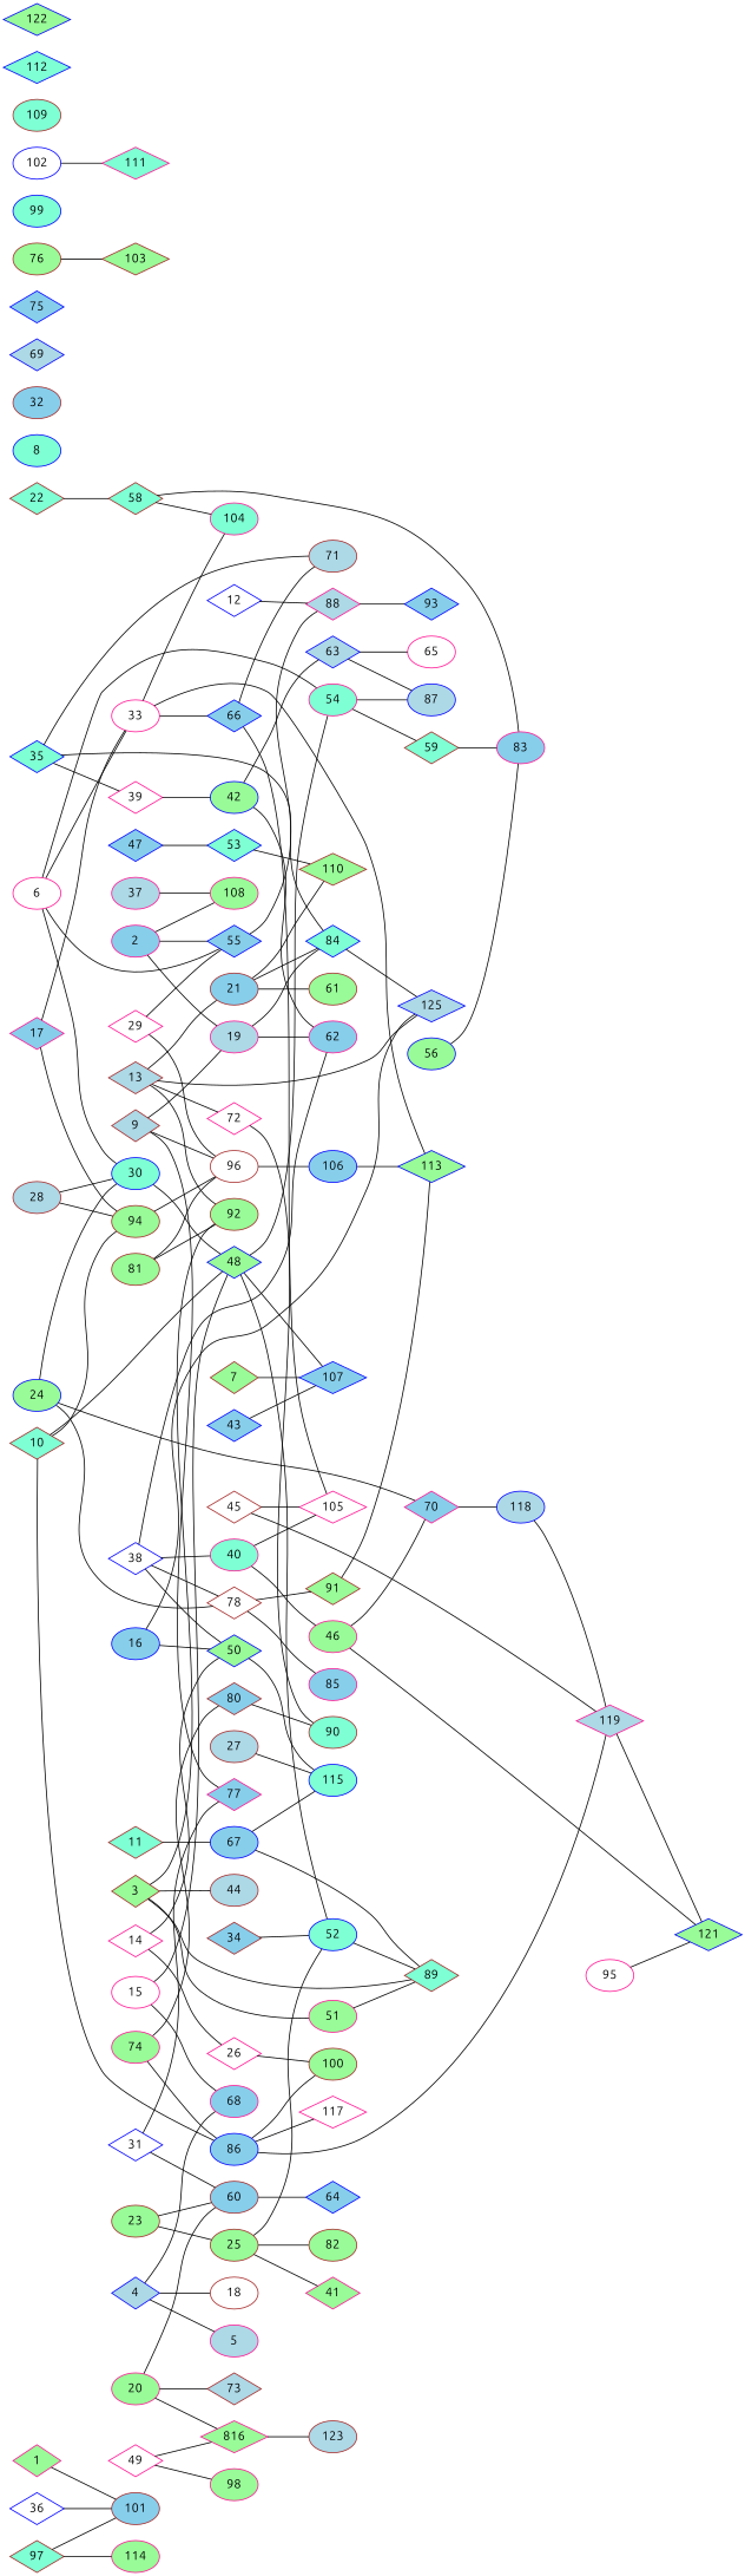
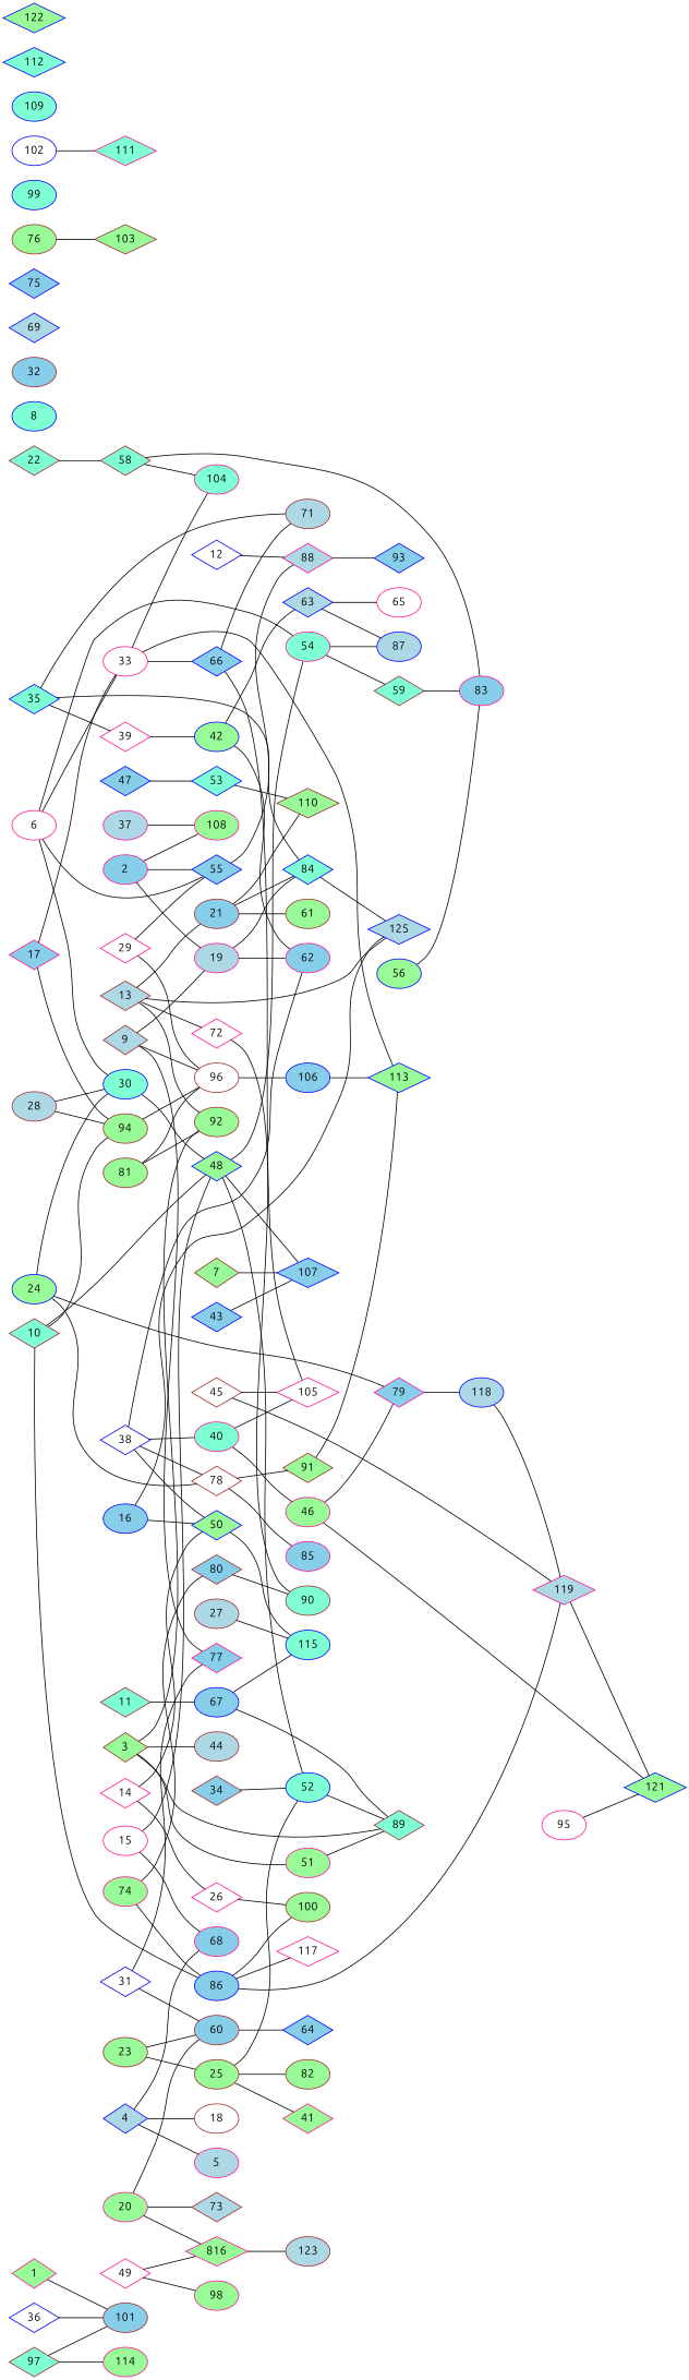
  graph {
    fontname=Ubuntu
    rankdir=LR
    node [color=blue fillcolor=palegreen fontname=Ubuntu shape=diamond style=filled]
    edge [fontname=Ubuntu]
    1 [color=deeppink]
    101 [color=brown fillcolor=skyblue shape=ellipse]
    2 [color=deeppink fillcolor=skyblue shape=ellipse]
    19 [color=deeppink fillcolor=lightblue shape=ellipse]
    55 [fillcolor=skyblue]
    108 [color=deeppink shape=ellipse]
    62 [color=deeppink fillcolor=skyblue shape=ellipse]
    84 [fillcolor=aquamarine]
    88 [color=deeppink fillcolor=lightblue]
    3 [color=brown]
    44 [color=brown fillcolor=lightblue shape=ellipse]
    51 [color=deeppink shape=ellipse]
    89 [color=brown fillcolor=aquamarine]
    92 [color=brown shape=ellipse]
    4 [fillcolor=lightblue]
    5 [color=deeppink fillcolor=lightblue shape=ellipse]
    18 [color=brown fillcolor=white shape=ellipse]
    68 [color=deeppink fillcolor=skyblue shape=ellipse]
    6 [color=deeppink fillcolor=white shape=ellipse]
    30 [fillcolor=aquamarine shape=ellipse]
    33 [color=deeppink fillcolor=white shape=ellipse]
    54 [color=deeppink fillcolor=aquamarine shape=ellipse]
    48
    66 [fillcolor=skyblue]
    104 [color=deeppink fillcolor=aquamarine shape=ellipse]
    113
    59 [color=brown fillcolor=aquamarine]
    87 [fillcolor=lightblue shape=ellipse]
    7 [color=brown]
    107 [fillcolor=skyblue]
    8 [fillcolor=aquamarine shape=ellipse]
    9 [color=brown fillcolor=lightblue]
    77 [color=deeppink fillcolor=skyblue]
    96 [color=brown fillcolor=white shape=ellipse]
    106 [fillcolor=skyblue shape=ellipse]
    10 [color=brown fillcolor=aquamarine]
    86 [fillcolor=skyblue shape=ellipse]
    94 [color=brown shape=ellipse]
    52 [fillcolor=aquamarine shape=ellipse]
    100 [color=brown shape=ellipse]
    119 [color=deeppink fillcolor=lightblue]
    117 [color=deeppink fillcolor=white]
    11 [color=brown fillcolor=aquamarine]
    67 [fillcolor=skyblue shape=ellipse]
    115 [fillcolor=aquamarine shape=ellipse]
    12 [fillcolor=white]
    93 [fillcolor=skyblue]
    13 [color=brown fillcolor=lightblue]
    21 [color=brown fillcolor=skyblue shape=ellipse]
    72 [color=deeppink fillcolor=white]
    n51 [fillcolor=lightblue label=125]
    61 [color=brown shape=ellipse]
    110 [color=brown]
    90 [color=brown fillcolor=aquamarine shape=ellipse]
    14 [color=deeppink fillcolor=white]
    26 [color=deeppink fillcolor=white]
    50
    15 [color=deeppink fillcolor=white shape=ellipse]
    16 [fillcolor=skyblue shape=ellipse]
    17 [color=deeppink fillcolor=skyblue]
    20 [color=deeppink shape=ellipse]
    60 [color=brown fillcolor=skyblue shape=ellipse]
    73 [color=brown fillcolor=lightblue]
    n64 [color=deeppink label=816]
    64 [fillcolor=skyblue]
    123 [color=brown fillcolor=lightblue shape=ellipse]
    22 [color=brown fillcolor=aquamarine]
    58 [color=brown fillcolor=aquamarine]
    83 [color=deeppink fillcolor=skyblue shape=ellipse]
    23 [color=brown shape=ellipse]
    25 [color=brown shape=ellipse]
    41 [color=deeppink]
    82 [color=brown shape=ellipse]
    24 [shape=ellipse]
    78 [color=brown fillcolor=white]
-   79 [color=deeppink fillcolor=skyblue label=70]
+   79 [color=deeppink fillcolor=skyblue]
    85 [color=deeppink fillcolor=skyblue shape=ellipse]
    91 [color=brown]
    118 [fillcolor=lightblue shape=ellipse]
    27 [color=brown fillcolor=lightblue shape=ellipse]
    28 [color=brown fillcolor=lightblue shape=ellipse]
    29 [color=deeppink fillcolor=white]
    31 [fillcolor=white]
    32 [color=brown fillcolor=skyblue shape=ellipse]
    71 [color=brown fillcolor=lightblue shape=ellipse]
    105 [color=deeppink fillcolor=white]
    34 [color=brown fillcolor=skyblue]
    35 [fillcolor=aquamarine]
    39 [color=deeppink fillcolor=white]
    42 [shape=ellipse]
    36 [fillcolor=white]
    37 [color=deeppink fillcolor=lightblue shape=ellipse]
    38 [fillcolor=white]
    40 [color=deeppink fillcolor=aquamarine shape=ellipse]
    46 [color=deeppink shape=ellipse]
    63 [fillcolor=lightblue]
    121
    65 [color=deeppink fillcolor=white shape=ellipse]
    43 [fillcolor=skyblue]
    45 [color=brown fillcolor=white]
    47 [fillcolor=skyblue]
    53 [fillcolor=aquamarine]
    49 [color=deeppink fillcolor=white]
    98 [color=deeppink shape=ellipse]
    56 [shape=ellipse]
    69 [fillcolor=lightblue]
    74 [color=deeppink shape=ellipse]
    80 [color=brown fillcolor=skyblue]
    75 [fillcolor=skyblue]
    76 [color=brown shape=ellipse]
    103 [color=brown]
    81 [color=brown shape=ellipse]
    95 [color=deeppink fillcolor=white shape=ellipse]
    97 [color=brown fillcolor=aquamarine]
    114 [color=deeppink shape=ellipse]
    99 [fillcolor=aquamarine shape=ellipse]
    102 [fillcolor=white shape=ellipse]
    111 [color=deeppink fillcolor=aquamarine]
-   109 [color=brown fillcolor=aquamarine shape=ellipse]
+   109 [fillcolor=aquamarine shape=ellipse]
    112 [fillcolor=aquamarine]
    122
    1 -- 101
    2 -- 19
    2 -- 55
    2 -- 108
    19 -- 62
    19 -- 84
    55 -- 88
    84 -- n51
    88 -- 93
    3 -- 44
    3 -- 51
    3 -- 89
    3 -- 92
    51 -- 89
    4 -- 5
    4 -- 18
    4 -- 68
    6 -- 55
    6 -- 30
    6 -- 33
    6 -- 54
    30 -- 48
    33 -- 66
    33 -- 104
    33 -- 113
    54 -- 59
    54 -- 87
    48 -- 54
    48 -- 107
    48 -- 52
    66 -- 71
    66 -- 105
    59 -- 83
    7 -- 107
    9 -- 19
    9 -- 77
    9 -- 96
    96 -- 106
    106 -- 113
    10 -- 48
    10 -- 86
    10 -- 94
    86 -- 100
    86 -- 119
    86 -- 117
    94 -- 96
    52 -- 89
    119 -- 121
    11 -- 67
    67 -- 89
    67 -- 115
    12 -- 88
    13 -- 92
    13 -- 21
    13 -- 72
    13 -- n51
    21 -- 84
    21 -- 61
    21 -- 110
    72 -- 90
    14 -- 26
    14 -- 50
    26 -- 100
    50 -- 115
    15 -- 68
    15 -- 48
    16 -- n51
    16 -- 50
    17 -- 33
    17 -- 94
    20 -- 60
    20 -- 73
    20 -- n64
    60 -- 64
    n64 -- 123
    22 -- 58
    58 -- 104
    58 -- 83
    23 -- 60
    23 -- 25
    25 -- 52
    25 -- 41
    25 -- 82
    24 -- 30
    24 -- 78
    24 -- 79
    78 -- 85
    78 -- 91
    79 -- 118
    91 -- 113
    118 -- 119
    27 -- 115
    28 -- 30
    28 -- 94
    29 -- 55
    29 -- 96
    31 -- 77
    31 -- 60
    34 -- 52
    35 -- 84
    35 -- 71
    35 -- 39
    39 -- 42
    42 -- 62
    42 -- 63
    36 -- 101
    37 -- 108
    38 -- 62
    38 -- 50
    38 -- 78
    38 -- 40
    40 -- 105
    40 -- 46
    46 -- 79
    46 -- 121
    63 -- 87
    63 -- 65
    43 -- 107
    45 -- 119
    45 -- 105
    47 -- 53
    53 -- 110
    49 -- n64
    49 -- 98
    56 -- 83
    74 -- 86
    74 -- 80
    80 -- 90
    76 -- 103
    81 -- 92
    81 -- 96
    95 -- 121
    97 -- 101
    97 -- 114
    102 -- 111
  }
